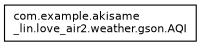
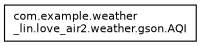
  digraph {
    rankdir=LR
-   n1 [color=black fillcolor=white fontname=Helvetica fontsize=10 height=0.2 label="com.example.akisame\l_lin.love_air2.weather.gson.AQI" shape=record style=filled width=0.4]
+   n1 [color=black fillcolor=white fontname=Helvetica fontsize=10 height=0.2 label="com.example.weather\l_lin.love_air2.weather.gson.AQI" shape=record style=filled width=0.4]
  }
